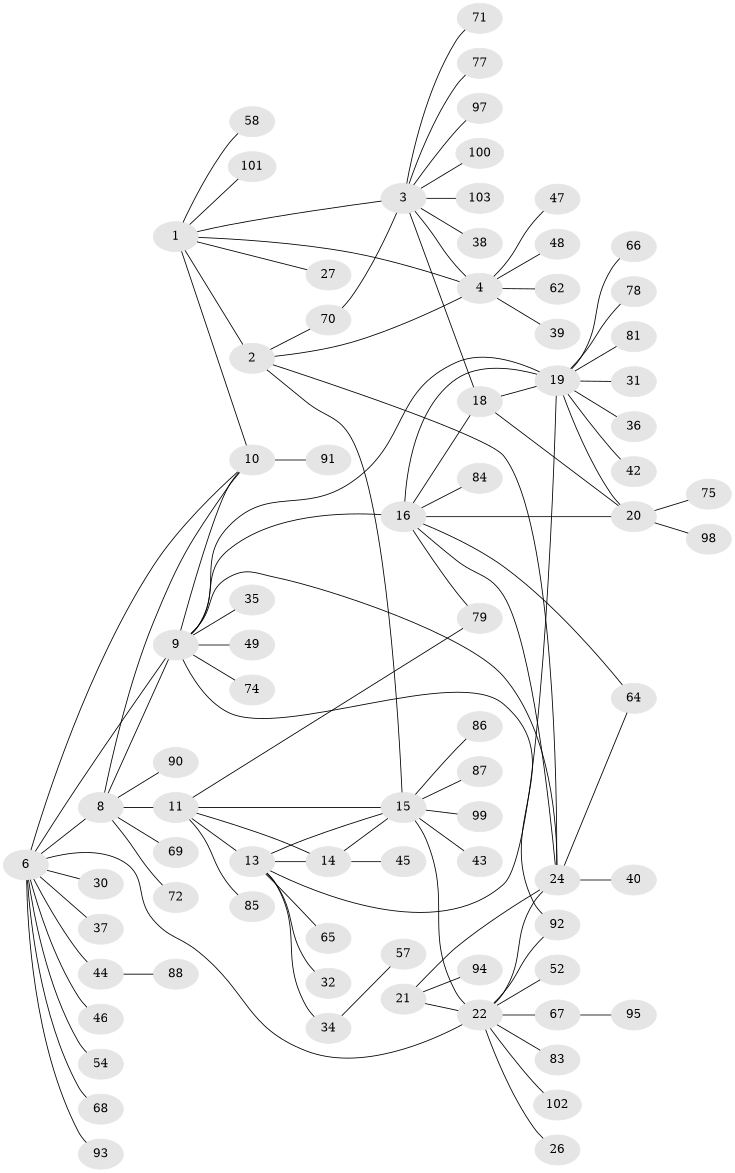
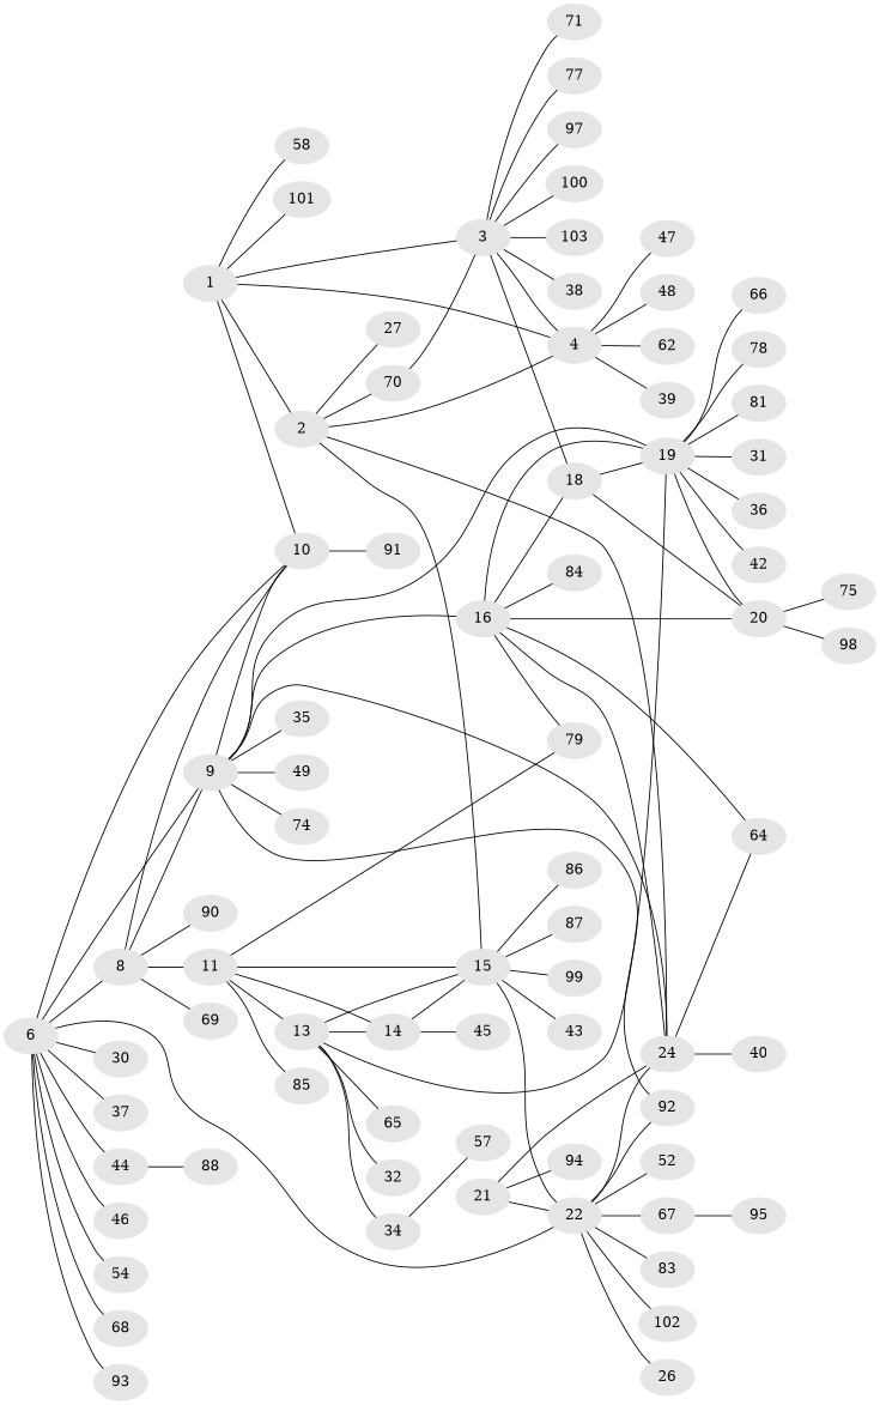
  graph {
    rankdir=LR
    node [color=gray90 style=filled]
    1 [super="+76"]
    2 [super="+61"]
    3 [super="+59"]
    4 [super="+5"]
    10 [super="+33"]
    27
    58
    101
    15 [super="+73"]
    24 [super="+25"]
    70
    18
    38 [super="+80"]
    71
    77
    97
    100
    103
    39
    47
    48
    62
    91
    22 [super="+23"]
    43
    86
    87
    99
    64
    40
    19 [super="+50"]
    20
    6 [super="+7"]
    8 [super="+28"]
    9 [super="+29"]
    30 [super="+82"]
    37
    44
    46
    54
    68
    93
    11 [super="+12"]
    69
-   72
    90
    16 [super="+17"]
    35 [super="+53"]
    49
    74
    92
    26
    52
    67
    83
    102
    88
    13 [super="+55"]
    14 [super="+41"]
    79
    85
    84
    31 [super="+56"]
    36
    42
    66
    78 [super="+96"]
    n68 [label=81]
    32
    34 [super="+63"]
    65
    45
    57 [super="+60"]
    75 [super="+81"]
    98
    21 [super="+51"]
    94
    95
    1 -- 2
    1 -- 3
    1 -- 4 [weight=2]
    1 -- 10
-   1 -- 27
+   2 -- 27
    1 -- 58
    1 -- 101
    2 -- 4 [weight=2]
    2 -- 15
    2 -- 24
    2 -- 70
    3 -- 4 [weight=2]
    3 -- 18
    3 -- 38
    3 -- 71
    3 -- 77
    3 -- 97
    3 -- 100
    3 -- 103
    4 -- 39
    4 -- 47
    4 -- 48
    4 -- 62
    10 -- 91
    15 -- 22
    15 -- 43
    15 -- 86
    15 -- 87
    15 -- 99
    24 -- 64
    24 -- 40
    70 -- 3
    18 -- 19
    18 -- 20
    22 -- 24 [weight=4]
    22 -- 92
    22 -- 26
    22 -- 52
    22 -- 67
    22 -- 83
    22 -- 102
    19 -- 20
    19 -- 31
    19 -- 36
    19 -- 42
    19 -- 66
    19 -- 78
    19 -- n68
    20 -- 75
    20 -- 98
    6 -- 10 [weight=2]
    6 -- 22
    6 -- 8 [weight=2]
    6 -- 9 [weight=2]
    6 -- 30
    6 -- 37
    6 -- 44
    6 -- 46
    6 -- 54
    6 -- 68
    6 -- 93
    8 -- 10
    8 -- 9
    8 -- 11
    8 -- 69
-   8 -- 72
    8 -- 90
    9 -- 10
    9 -- 24
    9 -- 19
    9 -- 16
    9 -- 35
    9 -- 49
    9 -- 74
    9 -- 92
    44 -- 88
    11 -- 15 [weight=2]
    11 -- 13 [weight=2]
    11 -- 14 [weight=2]
    11 -- 79
    11 -- 85
    16 -- 24
    16 -- 18 [weight=2]
    16 -- 64
    16 -- 19 [weight=2]
    16 -- 20 [weight=2]
    16 -- 79
    16 -- 84
    67 -- 95
    13 -- 15
    13 -- 19
    13 -- 14
    13 -- 32
    13 -- 34
    13 -- 65
    14 -- 15
    14 -- 45
    34 -- 57
    21 -- 24 [weight=2]
    21 -- 22 [weight=2]
    21 -- 94
  }
